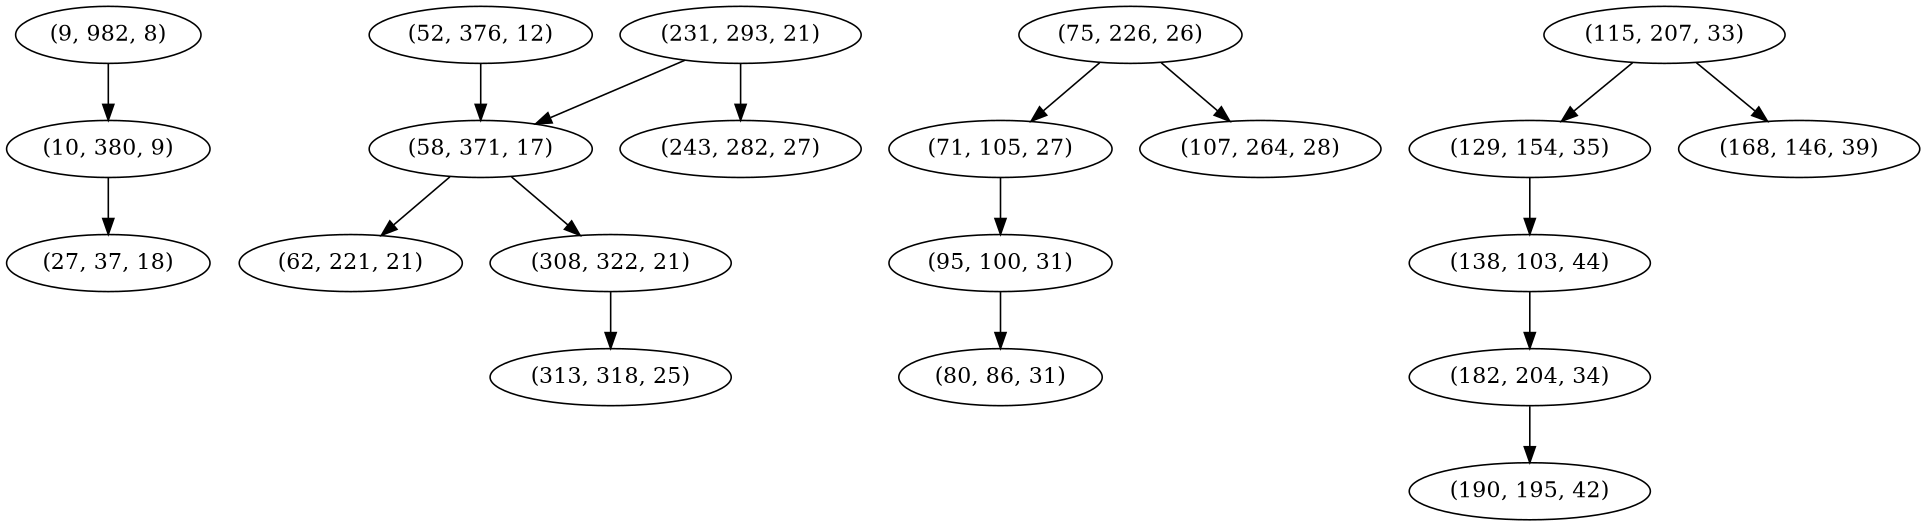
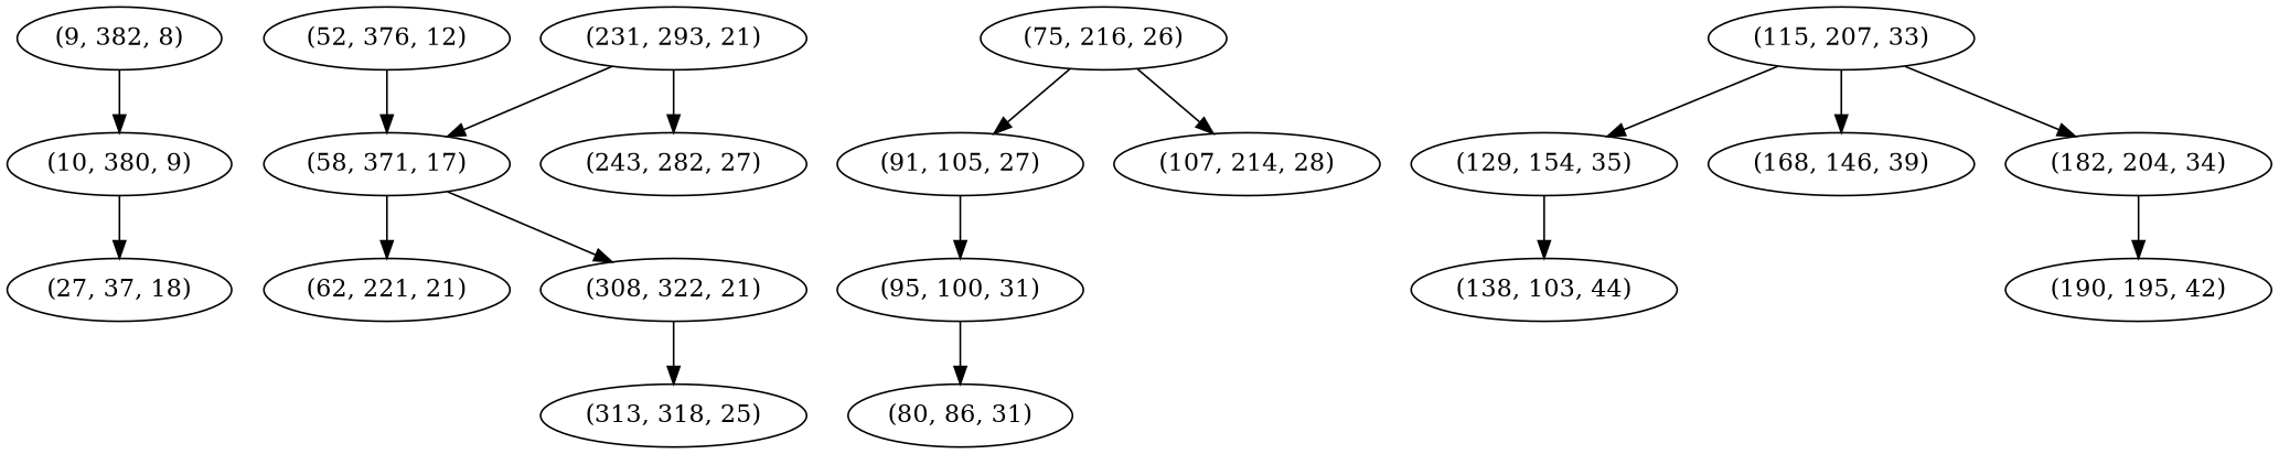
  digraph {
-   "(9, 382, 8)" [label="(9, 982, 8)"]
+   "(9, 382, 8)"
    "(10, 380, 9)"
    "(27, 37, 18)"
    "(52, 376, 12)"
    "(58, 371, 17)"
    "(62, 221, 21)"
    "(308, 322, 21)"
    "(231, 293, 21)"
    "(243, 282, 27)"
    "(313, 318, 25)"
-   "(75, 216, 26)" [label="(75, 226, 26)"]
-   "(91, 105, 27)" [label="(71, 105, 27)"]
-   "(107, 214, 28)" [label="(107, 264, 28)"]
+   "(75, 216, 26)"
+   "(91, 105, 27)"
+   "(107, 214, 28)"
    "(95, 100, 31)"
    "(80, 86, 31)"
    "(115, 207, 33)"
    "(129, 154, 35)"
    n18 [label="(168, 146, 39)"]
    "(182, 204, 34)"
    n20 [label="(138, 103, 44)"]
    "(190, 195, 42)"
    "(9, 382, 8)" -> "(10, 380, 9)"
    "(10, 380, 9)" -> "(27, 37, 18)"
    "(52, 376, 12)" -> "(58, 371, 17)"
    "(58, 371, 17)" -> "(62, 221, 21)"
    "(58, 371, 17)" -> "(308, 322, 21)"
    "(308, 322, 21)" -> "(313, 318, 25)"
    "(231, 293, 21)" -> "(58, 371, 17)"
    "(231, 293, 21)" -> "(243, 282, 27)"
    "(75, 216, 26)" -> "(91, 105, 27)"
    "(75, 216, 26)" -> "(107, 214, 28)"
    "(91, 105, 27)" -> "(95, 100, 31)"
    "(95, 100, 31)" -> "(80, 86, 31)"
    "(115, 207, 33)" -> "(129, 154, 35)"
    "(115, 207, 33)" -> n18
-   n20 -> "(182, 204, 34)"
+   "(115, 207, 33)" -> "(182, 204, 34)"
    "(129, 154, 35)" -> n20
    "(182, 204, 34)" -> "(190, 195, 42)"
  }
